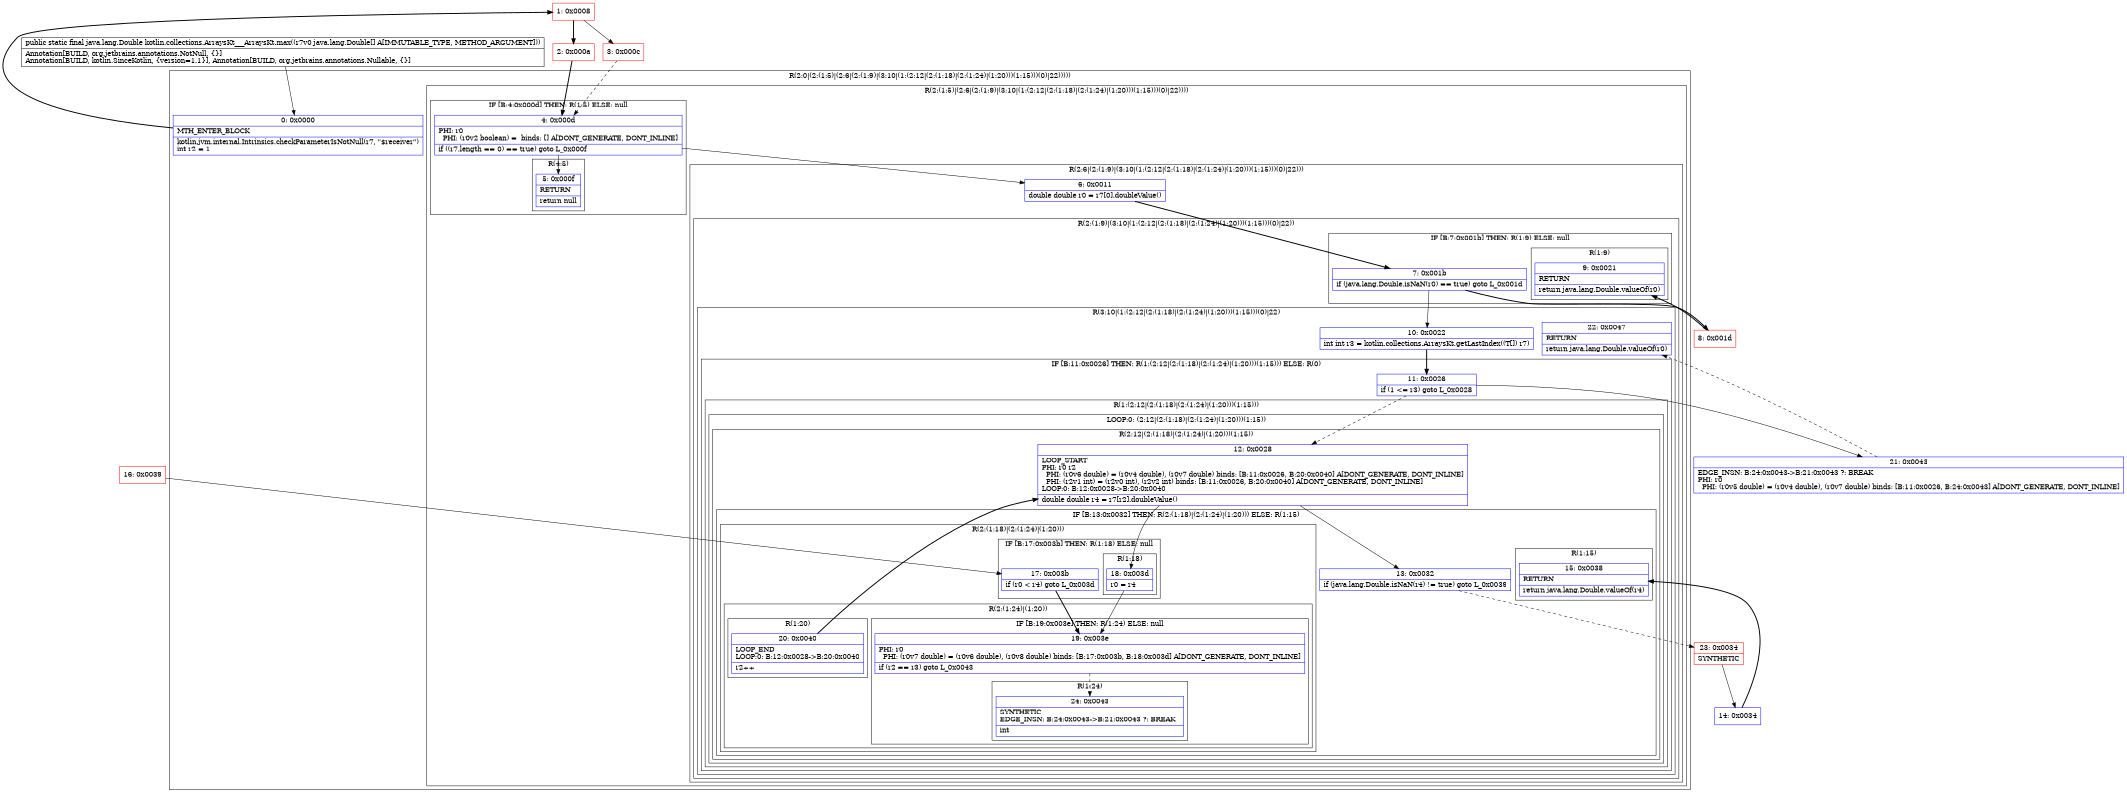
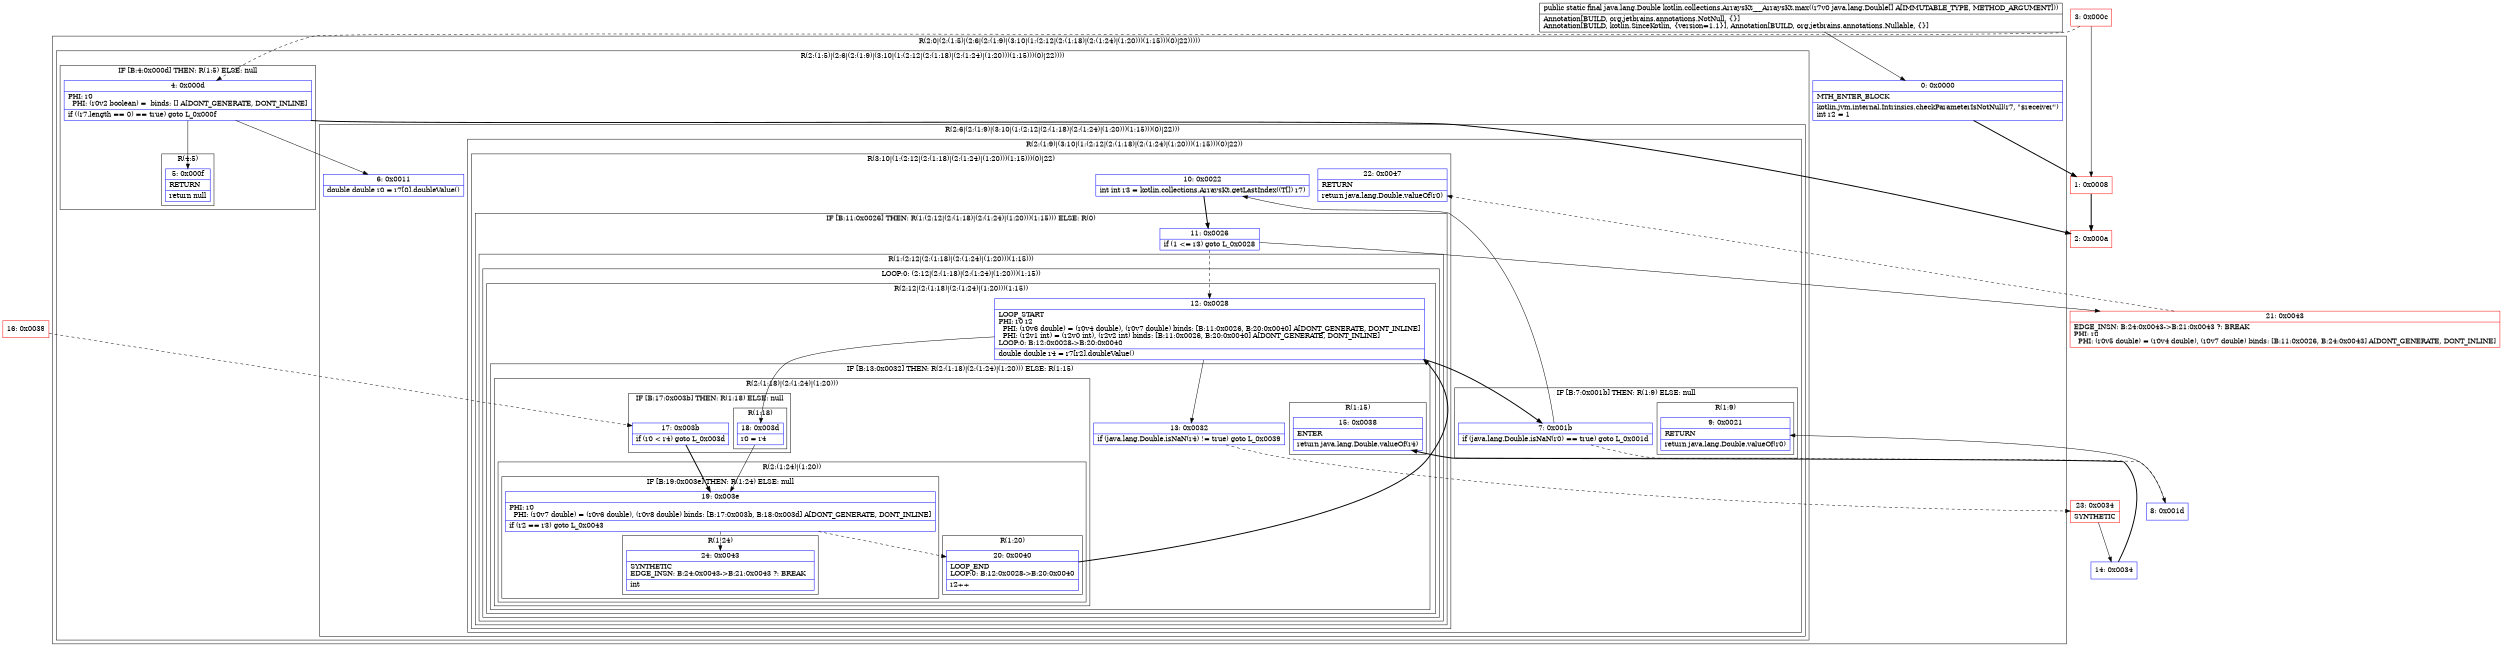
  digraph {
    node [color=blue shape=record]
    edge [style=solid]
    n1 [label="{5\:\ 0x000f|RETURN\l|return null\l}"]
    n2 [label="{4\:\ 0x000d|PHI: r0 \l  PHI: (r0v2 boolean) =  binds: [] A[DONT_GENERATE, DONT_INLINE]\l|if ((r7.length == 0) == true) goto L_0x000f\l}"]
    n3 [label="{9\:\ 0x0021|RETURN\l|return java.lang.Double.valueOf(r0)\l}"]
    n4 [label="{7\:\ 0x001b|if (java.lang.Double.isNaN(r0) == true) goto L_0x001d\l}"]
    n5 [label="{18\:\ 0x003d|r0 = r4\l}"]
    n6 [label="{17\:\ 0x003b|if (r0 \< r4) goto L_0x003d\l}"]
    n7 [label="{24\:\ 0x0043|SYNTHETIC\lEDGE_INSN: B:24:0x0043\-\>B:21:0x0043 ?: BREAK  \l|int\l}"]
    n8 [label="{19\:\ 0x003e|PHI: r0 \l  PHI: (r0v7 double) = (r0v6 double), (r0v8 double) binds: [B:17:0x003b, B:18:0x003d] A[DONT_GENERATE, DONT_INLINE]\l|if (r2 == r3) goto L_0x0043\l}"]
    n9 [label="{20\:\ 0x0040|LOOP_END\lLOOP:0: B:12:0x0028\-\>B:20:0x0040\l|r2++\l}"]
-   n10 [label="{15\:\ 0x0038|RETURN\l|return java.lang.Double.valueOf(r4)\l}"]
+   n10 [label="{15\:\ 0x0038|ENTER\l|return java.lang.Double.valueOf(r4)\l}"]
    n11 [label="{13\:\ 0x0032|if (java.lang.Double.isNaN(r4) != true) goto L_0x0039\l}"]
    n12 [label="{12\:\ 0x0028|LOOP_START\lPHI: r0 r2 \l  PHI: (r0v6 double) = (r0v4 double), (r0v7 double) binds: [B:11:0x0026, B:20:0x0040] A[DONT_GENERATE, DONT_INLINE]\l  PHI: (r2v1 int) = (r2v0 int), (r2v2 int) binds: [B:11:0x0026, B:20:0x0040] A[DONT_GENERATE, DONT_INLINE]\lLOOP:0: B:12:0x0028\-\>B:20:0x0040\l|double double r4 = r7[r2].doubleValue()\l}"]
    n13 [label="{11\:\ 0x0026|if (1 \<= r3) goto L_0x0028\l}"]
    n14 [label="{10\:\ 0x0022|int int r3 = kotlin.collections.ArraysKt.getLastIndex((T[]) r7)\l}"]
    n15 [label="{22\:\ 0x0047|RETURN\l|return java.lang.Double.valueOf(r0)\l}"]
    n16 [label="{6\:\ 0x0011|double double r0 = r7[0].doubleValue()\l}"]
    n17 [label="{0\:\ 0x0000|MTH_ENTER_BLOCK\l|kotlin.jvm.internal.Intrinsics.checkParameterIsNotNull(r7, \"$receiver\")\lint r2 = 1\l}"]
-   n18 [color=red label="{8\:\ 0x001d}"]
+   n18 [label="{8\:\ 0x001d}"]
    n19 [color=red label="{23\:\ 0x0034|SYNTHETIC\l}"]
-   n20 [label="{21\:\ 0x0043|EDGE_INSN: B:24:0x0043\-\>B:21:0x0043 ?: BREAK  \lPHI: r0 \l  PHI: (r0v5 double) = (r0v4 double), (r0v7 double) binds: [B:11:0x0026, B:24:0x0043] A[DONT_GENERATE, DONT_INLINE]\l}"]
+   n20 [color=red label="{21\:\ 0x0043|EDGE_INSN: B:24:0x0043\-\>B:21:0x0043 ?: BREAK  \lPHI: r0 \l  PHI: (r0v5 double) = (r0v4 double), (r0v7 double) binds: [B:11:0x0026, B:24:0x0043] A[DONT_GENERATE, DONT_INLINE]\l}"]
    n21 [color=red label="{1\:\ 0x0008}"]
    n22 [color=red label="{2\:\ 0x000a}"]
    n23 [color=red label="{3\:\ 0x000c}"]
    n24 [color=red label="{16\:\ 0x0039}"]
    n25 [label="{14\:\ 0x0034}"]
    n26 [label="{public static final java.lang.Double kotlin.collections.ArraysKt___ArraysKt.max((r7v0 java.lang.Double[] A[IMMUTABLE_TYPE, METHOD_ARGUMENT]))  | Annotation[BUILD, org.jetbrains.annotations.NotNull, \{\}]\lAnnotation[BUILD, kotlin.SinceKotlin, \{version=1.1\}], Annotation[BUILD, org.jetbrains.annotations.Nullable, \{\}]\l}" color=""]
    subgraph cluster_1 {
      label="R(2:0|(2:(1:5)|(2:6|(2:(1:9)|(3:10|(1:(2:12|(2:(1:18)|(2:(1:24)|(1:20)))(1:15)))(0)|22)))))"
      n17
      subgraph cluster_2 {
        label="R(2:(1:5)|(2:6|(2:(1:9)|(3:10|(1:(2:12|(2:(1:18)|(2:(1:24)|(1:20)))(1:15)))(0)|22))))"
        subgraph cluster_3 {
          label="IF [B:4:0x000d] THEN: R(1:5) ELSE: null"
          n2
          subgraph cluster_4 {
            label="R(4:5)"
            n1
          }
        }
        subgraph cluster_5 {
          label="R(2:6|(2:(1:9)|(3:10|(1:(2:12|(2:(1:18)|(2:(1:24)|(1:20)))(1:15)))(0)|22)))"
          n16
          subgraph cluster_6 {
            label="R(2:(1:9)|(3:10|(1:(2:12|(2:(1:18)|(2:(1:24)|(1:20)))(1:15)))(0)|22))"
            subgraph cluster_7 {
              label="IF [B:7:0x001b] THEN: R(1:9) ELSE: null"
              n4
              subgraph cluster_8 {
                label="R(1:9)"
                n3
              }
            }
            subgraph cluster_9 {
              label="R(3:10|(1:(2:12|(2:(1:18)|(2:(1:24)|(1:20)))(1:15)))(0)|22)"
              n14
              n15
              subgraph cluster_10 {
                label="IF [B:11:0x0026] THEN: R(1:(2:12|(2:(1:18)|(2:(1:24)|(1:20)))(1:15))) ELSE: R(0)"
                n13
                subgraph cluster_11 {
                  label="R(1:(2:12|(2:(1:18)|(2:(1:24)|(1:20)))(1:15)))"
                  subgraph cluster_12 {
                    label="LOOP:0: (2:12|(2:(1:18)|(2:(1:24)|(1:20)))(1:15))"
                    subgraph cluster_13 {
                      label="R(2:12|(2:(1:18)|(2:(1:24)|(1:20)))(1:15))"
                      n12
                      subgraph cluster_14 {
                        label="IF [B:13:0x0032] THEN: R(2:(1:18)|(2:(1:24)|(1:20))) ELSE: R(1:15)"
                        n11
                        subgraph cluster_15 {
                          label="R(2:(1:18)|(2:(1:24)|(1:20)))"
                          subgraph cluster_16 {
                            label="IF [B:17:0x003b] THEN: R(1:18) ELSE: null"
                            n6
                            subgraph cluster_17 {
                              label="R(1:18)"
                              n5
                            }
                          }
                          subgraph cluster_18 {
                            label="R(2:(1:24)|(1:20))"
                            subgraph cluster_19 {
                              label="IF [B:19:0x003e] THEN: R(1:24) ELSE: null"
                              n8
                              subgraph cluster_20 {
                                label="R(1:24)"
                                n7
                              }
                            }
                            subgraph cluster_21 {
                              label="R(1:20)"
                              n9
                            }
                          }
                        }
                        subgraph cluster_22 {
                          label="R(1:15)"
                          n10
                        }
                      }
                    }
                  }
                }
                subgraph cluster_23 {
                  label="R(0)"
                }
              }
            }
          }
        }
      }
    }
    n2 -> n1
    n2 -> n16
    n4 -> n14
-   n4 -> n18 [style=bold]
+   n4 -> n18 [style=dashed]
    n5 -> n8
    n6 -> n8 [style=bold]
    n8 -> n7 [style=dashed]
+   n8 -> n9 [style=dashed]
    n9 -> n12 [style=bold]
    n11 -> n19 [style=dashed]
    n12 -> n5
    n12 -> n11
    n13 -> n12 [style=dashed]
    n13 -> n20
    n14 -> n13 [style=bold]
-   n16 -> n4 [style=bold]
+   n12 -> n4 [style=bold]
    n17 -> n21 [style=bold]
-   n18 -> n3 [style=bold]
+   n18 -> n3
    n19 -> n25
    n20 -> n15 [style=dashed]
    n21 -> n22 [style=bold]
-   n21 -> n23
-   n22 -> n2 [style=bold]
+   n23 -> n21
+   n2 -> n22 [style=bold]
    n23 -> n2 [style=dashed]
-   n24 -> n6
+   n24 -> n6 [style=dashed]
    n25 -> n10 [style=bold]
    n26 -> n17
  }
